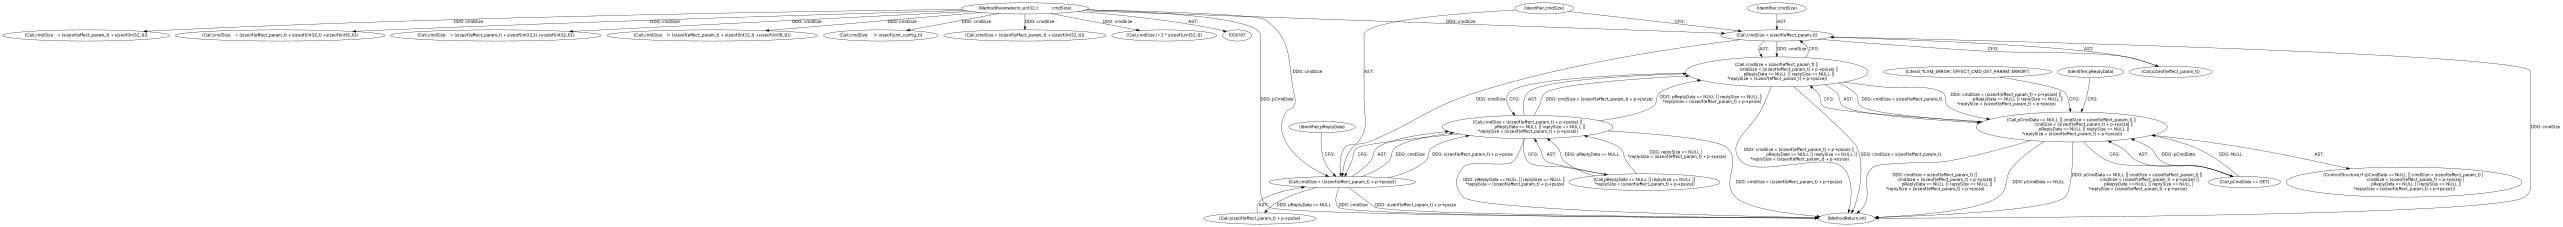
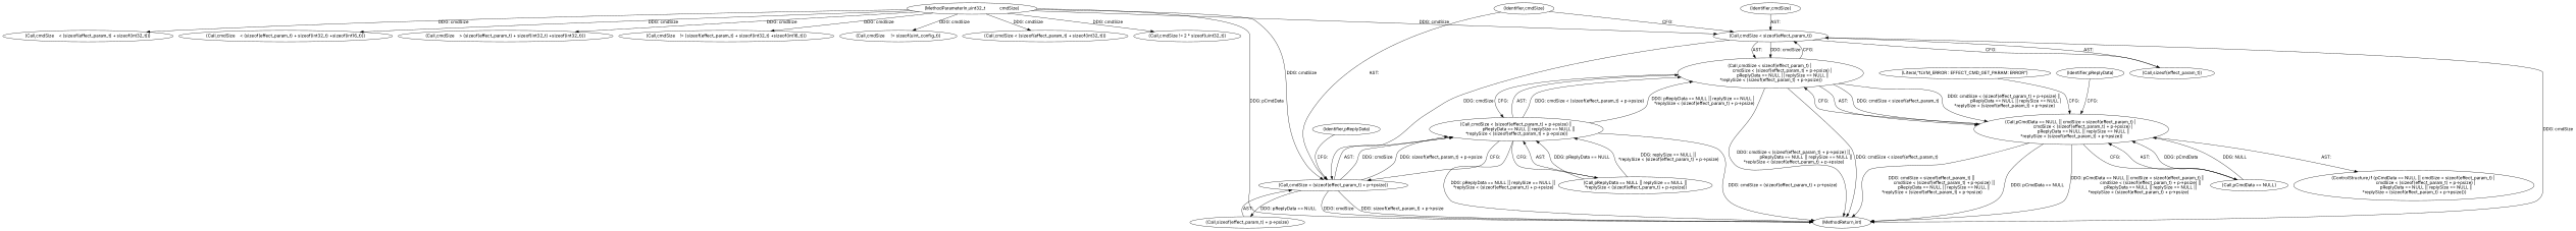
  digraph {
    fontname=Inter
    node [fontname=Inter]
    edge [fontname=Inter]
    n1 [label="(Call,cmdSize < sizeof(effect_param_t))"]
    n2 [label="(Call,cmdSize < sizeof(effect_param_t) ||\n                     cmdSize < (sizeof(effect_param_t) + p->psize) ||\n                     pReplyData == NULL || replySize == NULL ||\n *replySize < (sizeof(effect_param_t) + p->psize))"]
    n3 [label="(Call,cmdSize < (sizeof(effect_param_t) + p->psize))"]
    n4 [label="(MethodReturn,int)"]
    n5 [label="(Call,sizeof(effect_param_t))"]
    n6 [label="(Call,pCmdData == NULL || cmdSize < sizeof(effect_param_t) ||\n                     cmdSize < (sizeof(effect_param_t) + p->psize) ||\n                     pReplyData == NULL || replySize == NULL ||\n *replySize < (sizeof(effect_param_t) + p->psize))"]
    n7 [label="(Call,cmdSize < (sizeof(effect_param_t) + p->psize) ||\n                     pReplyData == NULL || replySize == NULL ||\n *replySize < (sizeof(effect_param_t) + p->psize))"]
    n8 [label="(Call,sizeof(effect_param_t) + p->psize)"]
    n9 [label="(MethodParameterIn,uint32_t            cmdSize)"]
    n10 [label="(Call,cmdSize    < (sizeof(effect_param_t) + sizeof(int32_t)))"]
    n11 [label="(Call,cmdSize    < (sizeof(effect_param_t) + sizeof(int32_t) +sizeof(int16_t)))"]
    n12 [label="(Call,cmdSize    > (sizeof(effect_param_t) + sizeof(int32_t) +sizeof(int32_t)))"]
    n13 [label="(Call,cmdSize    != (sizeof(effect_param_t) + sizeof(int32_t) +sizeof(int16_t)))"]
    n14 [label="(Call,cmdSize     != sizeof(uint_config_t))"]
    n15 [label="(Call,cmdSize < (sizeof(effect_param_t) + sizeof(int32_t)))"]
    n16 [label="(Call,cmdSize != 2 * sizeof(uint32_t))"]
-   1000107
-   n18 [label="(Call,pCmdData == GET)"]
+   n18 [label="(Call,pCmdData == NULL)"]
    n19 [label="(ControlStructure,if (pCmdData == NULL || cmdSize < sizeof(effect_param_t) ||\n                     cmdSize < (sizeof(effect_param_t) + p->psize) ||\n                     pReplyData == NULL || replySize == NULL ||\n *replySize < (sizeof(effect_param_t) + p->psize)))"]
    n20 [label="(Call,pReplyData == NULL || replySize == NULL ||\n *replySize < (sizeof(effect_param_t) + p->psize))"]
    n21 [label="(Identifier,pReplyData)"]
    n22 [label="(Literal,\"\tLVM_ERROR : EFFECT_CMD_GET_PARAM: ERROR\")"]
    n23 [label="(Identifier,cmdSize)"]
    n24 [label="(Identifier,cmdSize)"]
    n25 [label="(Identifier,pReplyData)"]
    n1 -> n2 [label="AST: "]
    n1 -> n2 [label="DDG: cmdSize"]
    n1 -> n3 [label="DDG: cmdSize"]
    n1 -> n4 [label="DDG: cmdSize"]
    n1 -> n5 [label="CFG: "]
    n2 -> n1 [label="CFG: "]
    n2 -> n4 [label="DDG: cmdSize < (sizeof(effect_param_t) + p->psize) ||\n                     pReplyData == NULL || replySize == NULL ||\n *replySize < (sizeof(effect_param_t) + p->psize)"]
    n2 -> n4 [label="DDG: cmdSize < sizeof(effect_param_t)"]
    n2 -> n6 [label="AST: "]
    n2 -> n6 [label="DDG: cmdSize < sizeof(effect_param_t)"]
    n2 -> n6 [label="DDG: cmdSize < (sizeof(effect_param_t) + p->psize) ||\n                     pReplyData == NULL || replySize == NULL ||\n *replySize < (sizeof(effect_param_t) + p->psize)"]
    n2 -> n7 [label="CFG: "]
    n3 -> n4 [label="DDG: cmdSize"]
    n3 -> n4 [label="DDG: sizeof(effect_param_t) + p->psize"]
    n3 -> n7 [label="AST: "]
    n3 -> n7 [label="DDG: cmdSize"]
    n3 -> n7 [label="DDG: sizeof(effect_param_t) + p->psize"]
    n3 -> n8 [label="DDG: pReplyData == NULL"]
    n5 -> n1 [label="AST: "]
    n6 -> n2 [label="CFG: "]
    n6 -> n4 [label="DDG: pCmdData == NULL"]
    n6 -> n4 [label="DDG: pCmdData == NULL || cmdSize < sizeof(effect_param_t) ||\n                     cmdSize < (sizeof(effect_param_t) + p->psize) ||\n                     pReplyData == NULL || replySize == NULL ||\n *replySize < (sizeof(effect_param_t) + p->psize)"]
    n6 -> n4 [label="DDG: cmdSize < sizeof(effect_param_t) ||\n                     cmdSize < (sizeof(effect_param_t) + p->psize) ||\n                     pReplyData == NULL || replySize == NULL ||\n *replySize < (sizeof(effect_param_t) + p->psize)"]
    n6 -> n18 [label="CFG: "]
    n6 -> n19 [label="AST: "]
    n7 -> n2 [label="AST: "]
    n7 -> n2 [label="DDG: cmdSize < (sizeof(effect_param_t) + p->psize)"]
    n7 -> n2 [label="DDG: pReplyData == NULL || replySize == NULL ||\n *replySize < (sizeof(effect_param_t) + p->psize)"]
    n7 -> n3 [label="CFG: "]
    n7 -> n4 [label="DDG: pReplyData == NULL || replySize == NULL ||\n *replySize < (sizeof(effect_param_t) + p->psize)"]
    n7 -> n4 [label="DDG: cmdSize < (sizeof(effect_param_t) + p->psize)"]
    n7 -> n20 [label="CFG: "]
    n8 -> n3 [label="AST: "]
    n9 -> n1 [label="DDG: cmdSize"]
    n9 -> n3 [label="DDG: cmdSize"]
    n9 -> n4 [label="DDG: pCmdData"]
    n9 -> n10 [label="DDG: cmdSize"]
    n9 -> n11 [label="DDG: cmdSize"]
    n9 -> n12 [label="DDG: cmdSize"]
    n9 -> n13 [label="DDG: cmdSize"]
    n9 -> n14 [label="DDG: cmdSize"]
    n9 -> n15 [label="DDG: cmdSize"]
    n9 -> n16 [label="DDG: cmdSize"]
-   n9 -> 1000107 [label="AST: "]
    n18 -> n6 [label="AST: "]
    n18 -> n6 [label="DDG: pCmdData"]
    n18 -> n6 [label="DDG: NULL"]
    n20 -> n7 [label="AST: "]
    n20 -> n7 [label="DDG: pReplyData == NULL"]
    n20 -> n7 [label="DDG: replySize == NULL ||\n *replySize < (sizeof(effect_param_t) + p->psize)"]
    n21 -> n3 [label="CFG: "]
    n22 -> n6 [label="CFG: "]
    n23 -> n1 [label="CFG: "]
    n23 -> n3 [label="AST: "]
    n24 -> n1 [label="AST: "]
    n25 -> n6 [label="CFG: "]
  }
